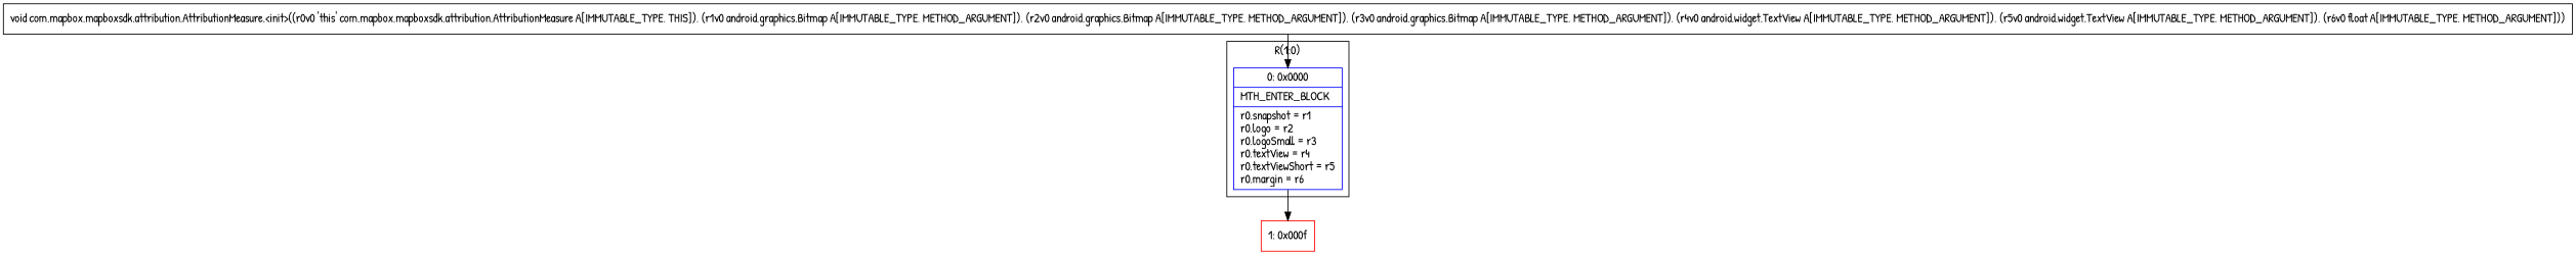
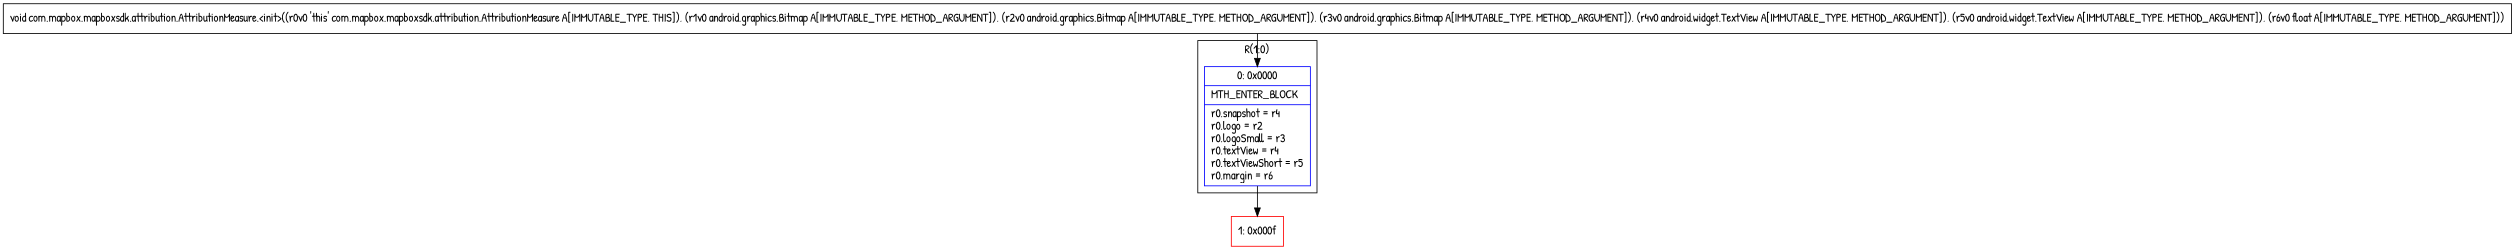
  digraph {
    fontname="Patrick Hand"
    node [shape=record fontname="Patrick Hand"]
    edge [fontname="Patrick Hand"]
-   n1 [color=blue label="{0\:\ 0x0000|MTH_ENTER_BLOCK\l|r0.snapshot = r1\lr0.logo = r2\lr0.logoSmall = r3\lr0.textView = r4\lr0.textViewShort = r5\lr0.margin = r6\l}"]
+   n1 [color=blue label="{0\:\ 0x0000|MTH_ENTER_BLOCK\l|r0.snapshot = r4\lr0.logo = r2\lr0.logoSmall = r3\lr0.textView = r4\lr0.textViewShort = r5\lr0.margin = r6\l}"]
    n2 [color=red label="{1\:\ 0x000f}"]
    n3 [label="{void com.mapbox.mapboxsdk.attribution.AttributionMeasure.\<init\>((r0v0 'this' com.mapbox.mapboxsdk.attribution.AttributionMeasure A[IMMUTABLE_TYPE, THIS]), (r1v0 android.graphics.Bitmap A[IMMUTABLE_TYPE, METHOD_ARGUMENT]), (r2v0 android.graphics.Bitmap A[IMMUTABLE_TYPE, METHOD_ARGUMENT]), (r3v0 android.graphics.Bitmap A[IMMUTABLE_TYPE, METHOD_ARGUMENT]), (r4v0 android.widget.TextView A[IMMUTABLE_TYPE, METHOD_ARGUMENT]), (r5v0 android.widget.TextView A[IMMUTABLE_TYPE, METHOD_ARGUMENT]), (r6v0 float A[IMMUTABLE_TYPE, METHOD_ARGUMENT])) }"]
    subgraph cluster_1 {
      label="R(1:0)"
      n1
    }
    n1 -> n2
    n3 -> n1
  }
